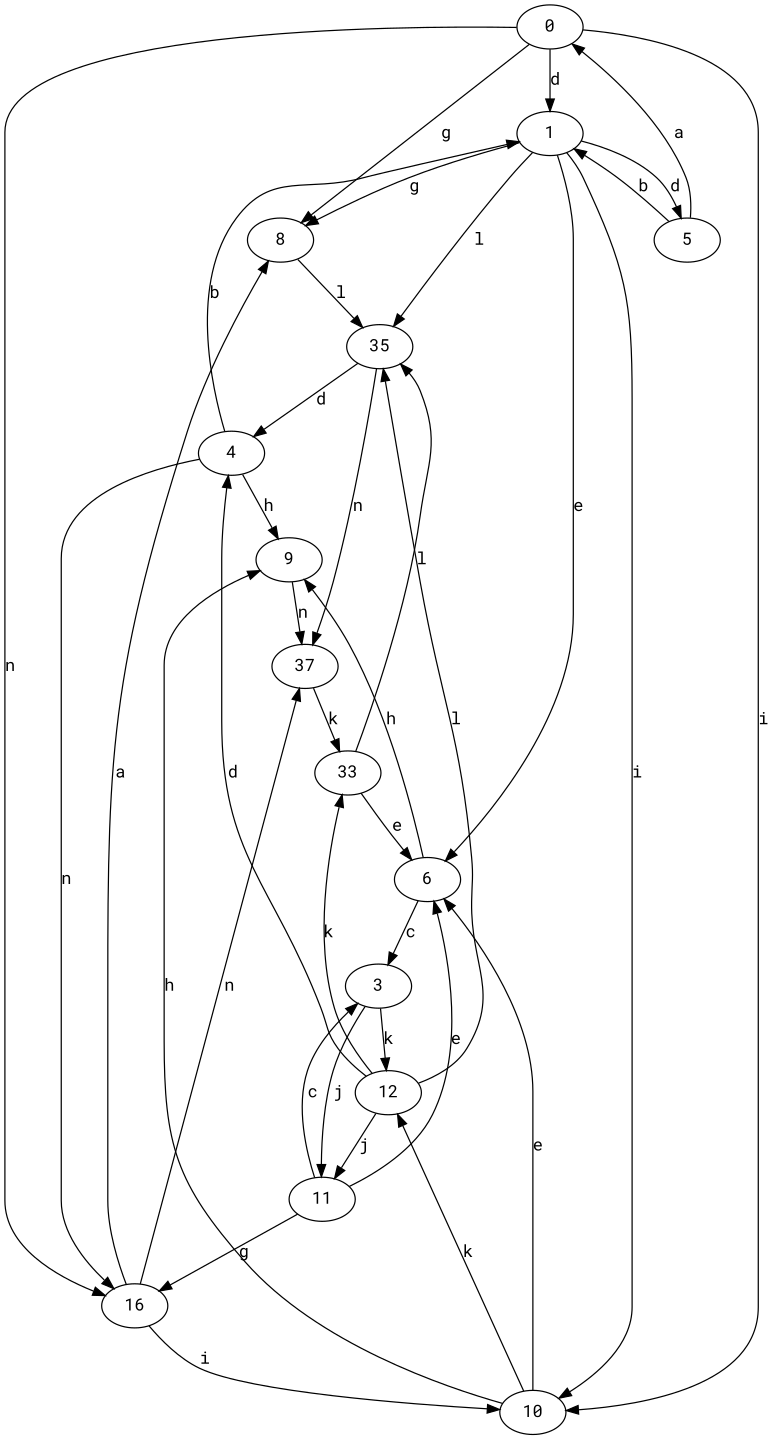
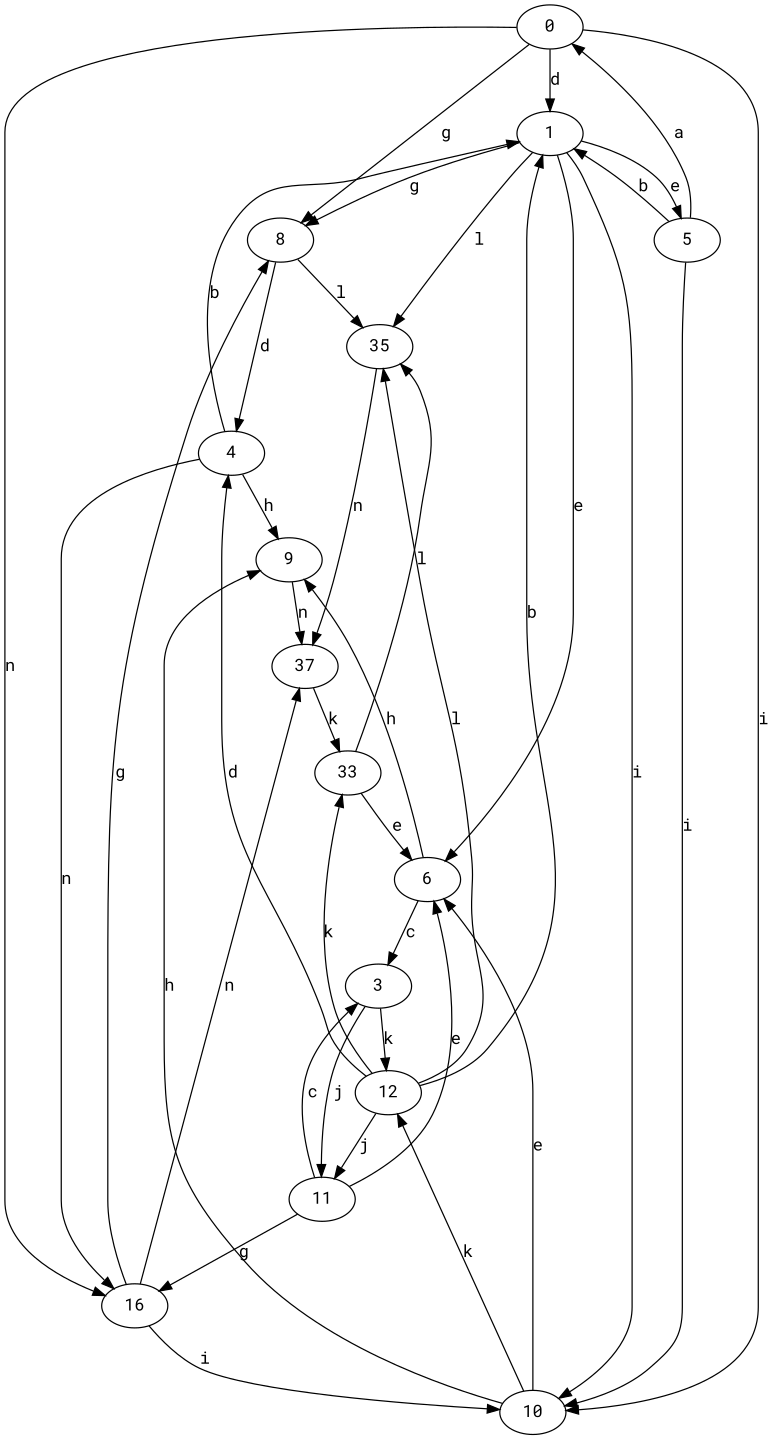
  strict digraph {
    fontname="Roboto Mono"
    node [fontname="Roboto Mono"]
    edge [fontname="Roboto Mono"]
    0
    1
    8
    10
    16
    5
    6
    n8 [label=35]
    4
    12
    9
    n12 [label=37]
    3
    11
    n15 [label=33]
    0 -> 1 [label=d]
    0 -> 8 [label=g]
    0 -> 10 [label=i]
    0 -> 16 [label=n]
    1 -> 8 [label=g]
    1 -> 10 [label=i]
-   1 -> 5 [label=d]
+   1 -> 5 [label=e]
    1 -> 6 [label=e]
    1 -> n8 [label=l]
    8 -> n8 [label=l]
-   n8 -> 4 [label=d]
+   8 -> 4 [label=d]
    10 -> 6 [label=e]
    10 -> 12 [label=k]
    10 -> 9 [label=h]
-   16 -> 8 [label=a]
+   16 -> 8 [label=g]
    16 -> 10 [label=i]
    16 -> n12 [label=n]
    5 -> 0 [label=a]
    5 -> 1 [label=b]
+   5 -> 10 [label=i]
    6 -> 9 [label=h]
    6 -> 3 [label=c]
    n8 -> n12 [label=n]
    4 -> 1 [label=b]
    4 -> 16 [label=n]
    4 -> 9 [label=h]
+   12 -> 1 [label=b]
    12 -> n8 [label=l]
    12 -> 4 [label=d]
    12 -> 11 [label=j]
    12 -> n15 [label=k]
    9 -> n12 [label=n]
    n12 -> n15 [label=k]
    3 -> 12 [label=k]
    3 -> 11 [label=j]
    11 -> 16 [label=g]
    11 -> 6 [label=e]
    11 -> 3 [label=c]
    n15 -> 6 [label=e]
    n15 -> n8 [label=l]
  }
